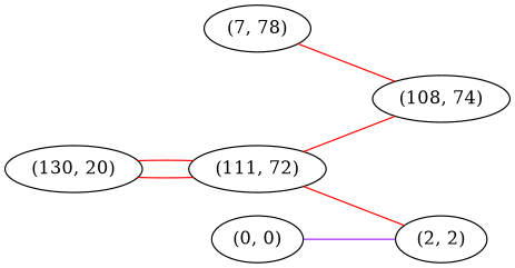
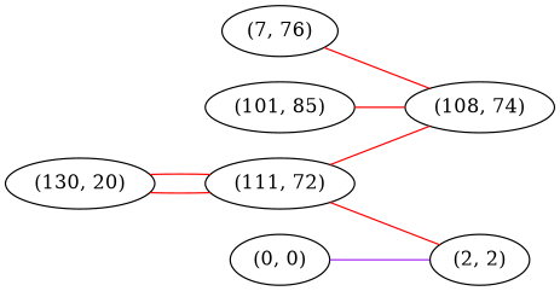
  graph {
    rankdir=LR
    edge [color=red weight=1]
-   "(7, 78)"
+   "(7, 78)" [label="(7, 76)"]
    "(108, 74)"
    "(0, 0)"
    "(2, 2)"
    n5 [label="(130, 20)"]
    "(111, 72)"
+   "(101, 85)"
    "(7, 78)" -- "(108, 74)"
    "(0, 0)" -- "(2, 2)" [color=purple weight=4]
    n5 -- "(111, 72)"
    n5 -- "(111, 72)"
    "(111, 72)" -- "(108, 74)"
    "(111, 72)" -- "(2, 2)"
+   "(101, 85)" -- "(108, 74)"
  }
